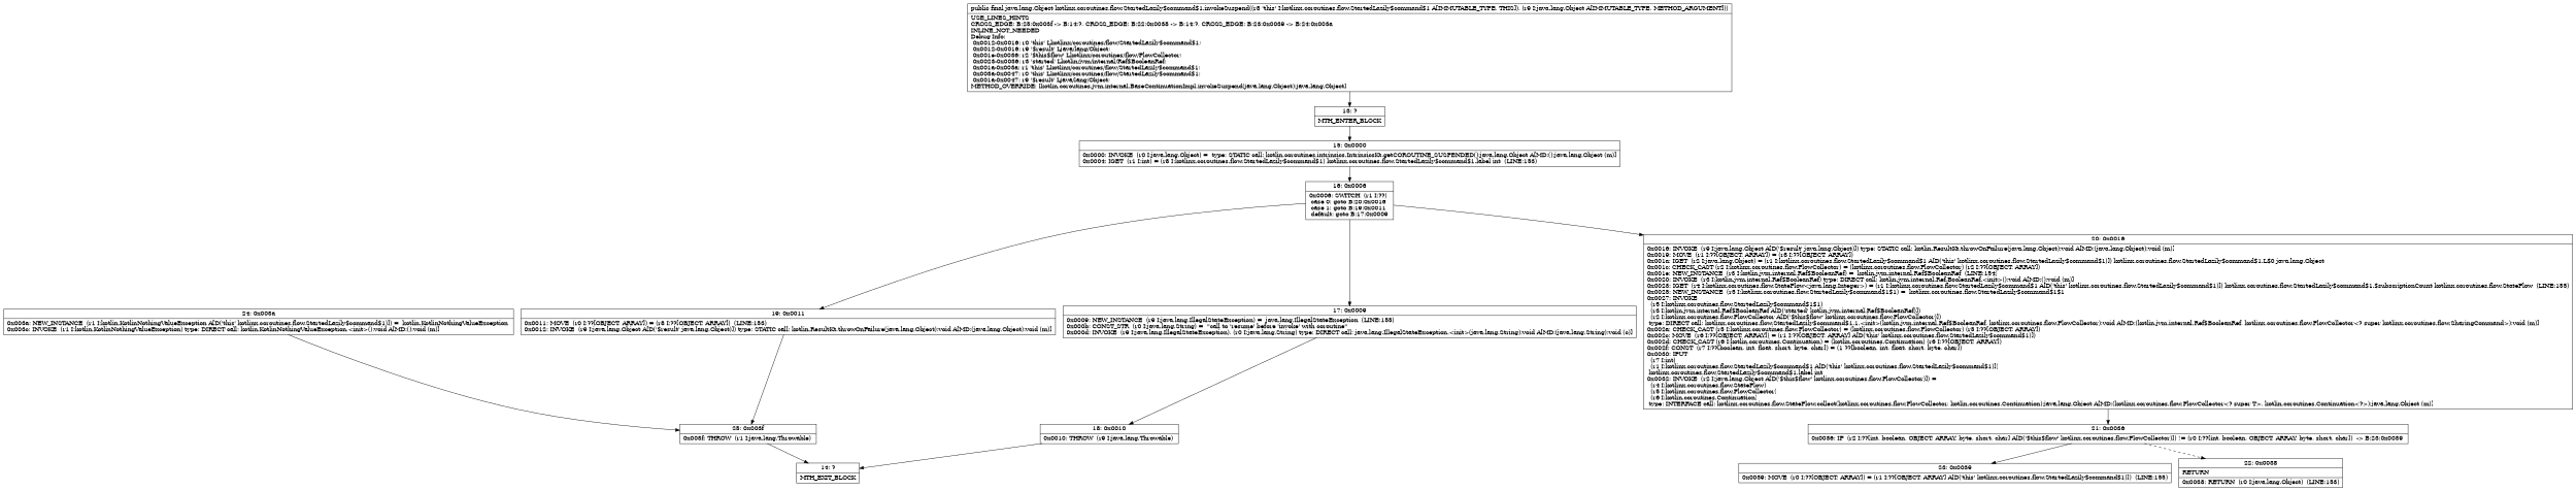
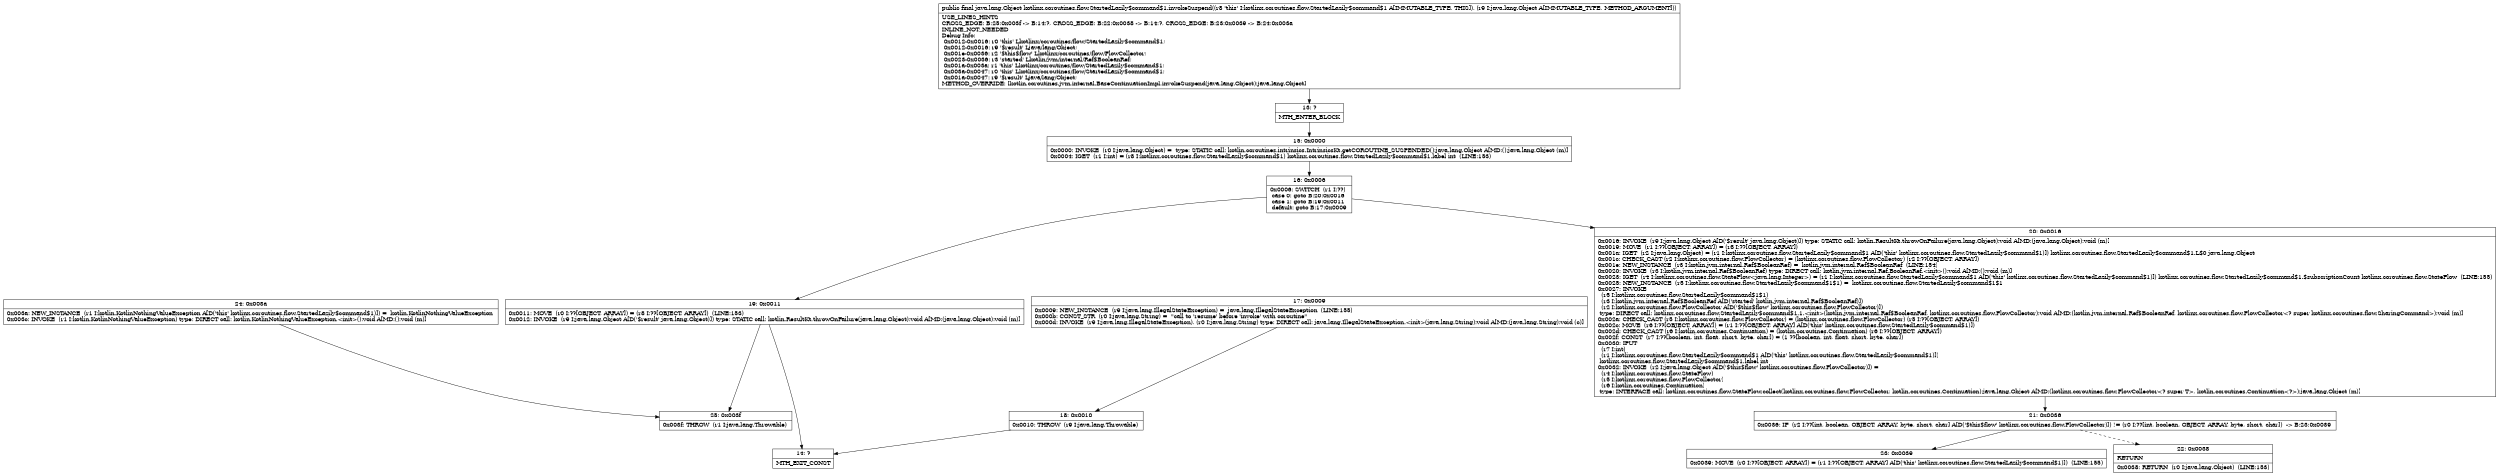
  digraph {
    node [shape=record]
    n1 [label="{13\:\ ?|MTH_ENTER_BLOCK\l}"]
    n2 [label="{15\:\ 0x0000|0x0000: INVOKE  (r0 I:java.lang.Object) =  type: STATIC call: kotlin.coroutines.intrinsics.IntrinsicsKt.getCOROUTINE_SUSPENDED():java.lang.Object A[MD:():java.lang.Object (m)]\l0x0004: IGET  (r1 I:int) = (r8 I:kotlinx.coroutines.flow.StartedLazily$command$1) kotlinx.coroutines.flow.StartedLazily$command$1.label int  (LINE:153)\l}"]
    n3 [label="{16\:\ 0x0006|0x0006: SWITCH  (r1 I:??)\l case 0: goto B:20:0x0016\l case 1: goto B:19:0x0011\l default: goto B:17:0x0009 \l}"]
    n4 [label="{17\:\ 0x0009|0x0009: NEW_INSTANCE  (r9 I:java.lang.IllegalStateException) =  java.lang.IllegalStateException  (LINE:155)\l0x000b: CONST_STR  (r0 I:java.lang.String) =  \"call to 'resume' before 'invoke' with coroutine\" \l0x000d: INVOKE  (r9 I:java.lang.IllegalStateException), (r0 I:java.lang.String) type: DIRECT call: java.lang.IllegalStateException.\<init\>(java.lang.String):void A[MD:(java.lang.String):void (c)]\l}"]
    n5 [label="{19\:\ 0x0011|0x0011: MOVE  (r0 I:??[OBJECT, ARRAY]) = (r8 I:??[OBJECT, ARRAY])  (LINE:153)\l0x0012: INVOKE  (r9 I:java.lang.Object A[D('$result' java.lang.Object)]) type: STATIC call: kotlin.ResultKt.throwOnFailure(java.lang.Object):void A[MD:(java.lang.Object):void (m)]\l}"]
    n6 [label="{20\:\ 0x0016|0x0016: INVOKE  (r9 I:java.lang.Object A[D('$result' java.lang.Object)]) type: STATIC call: kotlin.ResultKt.throwOnFailure(java.lang.Object):void A[MD:(java.lang.Object):void (m)]\l0x0019: MOVE  (r1 I:??[OBJECT, ARRAY]) = (r8 I:??[OBJECT, ARRAY]) \l0x001a: IGET  (r2 I:java.lang.Object) = (r1 I:kotlinx.coroutines.flow.StartedLazily$command$1 A[D('this' kotlinx.coroutines.flow.StartedLazily$command$1)]) kotlinx.coroutines.flow.StartedLazily$command$1.L$0 java.lang.Object \l0x001c: CHECK_CAST (r2 I:kotlinx.coroutines.flow.FlowCollector) = (kotlinx.coroutines.flow.FlowCollector) (r2 I:??[OBJECT, ARRAY]) \l0x001e: NEW_INSTANCE  (r3 I:kotlin.jvm.internal.Ref$BooleanRef) =  kotlin.jvm.internal.Ref$BooleanRef  (LINE:154)\l0x0020: INVOKE  (r3 I:kotlin.jvm.internal.Ref$BooleanRef) type: DIRECT call: kotlin.jvm.internal.Ref.BooleanRef.\<init\>():void A[MD:():void (m)]\l0x0023: IGET  (r4 I:kotlinx.coroutines.flow.StateFlow\<java.lang.Integer\>) = (r1 I:kotlinx.coroutines.flow.StartedLazily$command$1 A[D('this' kotlinx.coroutines.flow.StartedLazily$command$1)]) kotlinx.coroutines.flow.StartedLazily$command$1.$subscriptionCount kotlinx.coroutines.flow.StateFlow  (LINE:155)\l0x0025: NEW_INSTANCE  (r5 I:kotlinx.coroutines.flow.StartedLazily$command$1$1) =  kotlinx.coroutines.flow.StartedLazily$command$1$1 \l0x0027: INVOKE  \l  (r5 I:kotlinx.coroutines.flow.StartedLazily$command$1$1)\l  (r3 I:kotlin.jvm.internal.Ref$BooleanRef A[D('started' kotlin.jvm.internal.Ref$BooleanRef)])\l  (r2 I:kotlinx.coroutines.flow.FlowCollector A[D('$this$flow' kotlinx.coroutines.flow.FlowCollector)])\l type: DIRECT call: kotlinx.coroutines.flow.StartedLazily$command$1.1.\<init\>(kotlin.jvm.internal.Ref$BooleanRef, kotlinx.coroutines.flow.FlowCollector):void A[MD:(kotlin.jvm.internal.Ref$BooleanRef, kotlinx.coroutines.flow.FlowCollector\<? super kotlinx.coroutines.flow.SharingCommand\>):void (m)]\l0x002a: CHECK_CAST (r5 I:kotlinx.coroutines.flow.FlowCollector) = (kotlinx.coroutines.flow.FlowCollector) (r5 I:??[OBJECT, ARRAY]) \l0x002c: MOVE  (r6 I:??[OBJECT, ARRAY]) = (r1 I:??[OBJECT, ARRAY] A[D('this' kotlinx.coroutines.flow.StartedLazily$command$1)]) \l0x002d: CHECK_CAST (r6 I:kotlin.coroutines.Continuation) = (kotlin.coroutines.Continuation) (r6 I:??[OBJECT, ARRAY]) \l0x002f: CONST  (r7 I:??[boolean, int, float, short, byte, char]) = (1 ??[boolean, int, float, short, byte, char]) \l0x0030: IPUT  \l  (r7 I:int)\l  (r1 I:kotlinx.coroutines.flow.StartedLazily$command$1 A[D('this' kotlinx.coroutines.flow.StartedLazily$command$1)])\l kotlinx.coroutines.flow.StartedLazily$command$1.label int \l0x0032: INVOKE  (r2 I:java.lang.Object A[D('$this$flow' kotlinx.coroutines.flow.FlowCollector)]) = \l  (r4 I:kotlinx.coroutines.flow.StateFlow)\l  (r5 I:kotlinx.coroutines.flow.FlowCollector)\l  (r6 I:kotlin.coroutines.Continuation)\l type: INTERFACE call: kotlinx.coroutines.flow.StateFlow.collect(kotlinx.coroutines.flow.FlowCollector, kotlin.coroutines.Continuation):java.lang.Object A[MD:(kotlinx.coroutines.flow.FlowCollector\<? super T\>, kotlin.coroutines.Continuation\<?\>):java.lang.Object (m)]\l}"]
    n7 [label="{18\:\ 0x0010|0x0010: THROW  (r9 I:java.lang.Throwable) \l}"]
    n8 [label="{25\:\ 0x003f|0x003f: THROW  (r1 I:java.lang.Throwable) \l}"]
    n9 [label="{21\:\ 0x0036|0x0036: IF  (r2 I:??[int, boolean, OBJECT, ARRAY, byte, short, char] A[D('$this$flow' kotlinx.coroutines.flow.FlowCollector)]) != (r0 I:??[int, boolean, OBJECT, ARRAY, byte, short, char])  \-\> B:23:0x0039 \l}"]
-   n10 [label="{14\:\ ?|MTH_EXIT_BLOCK\l}"]
+   n10 [label="{14\:\ ?|MTH_EXIT_CONST\l}"]
    n11 [label="{24\:\ 0x003a|0x003a: NEW_INSTANCE  (r1 I:kotlin.KotlinNothingValueException A[D('this' kotlinx.coroutines.flow.StartedLazily$command$1)]) =  kotlin.KotlinNothingValueException \l0x003c: INVOKE  (r1 I:kotlin.KotlinNothingValueException) type: DIRECT call: kotlin.KotlinNothingValueException.\<init\>():void A[MD:():void (m)]\l}"]
    n12 [label="{22\:\ 0x0038|RETURN\l|0x0038: RETURN  (r0 I:java.lang.Object)  (LINE:153)\l}"]
    n13 [label="{23\:\ 0x0039|0x0039: MOVE  (r0 I:??[OBJECT, ARRAY]) = (r1 I:??[OBJECT, ARRAY] A[D('this' kotlinx.coroutines.flow.StartedLazily$command$1)])  (LINE:155)\l}"]
    n14 [label="{public final java.lang.Object kotlinx.coroutines.flow.StartedLazily$command$1.invokeSuspend((r8 'this' I:kotlinx.coroutines.flow.StartedLazily$command$1 A[IMMUTABLE_TYPE, THIS]), (r9 I:java.lang.Object A[IMMUTABLE_TYPE, METHOD_ARGUMENT]))  | USE_LINES_HINTS\lCROSS_EDGE: B:25:0x003f \-\> B:14:?, CROSS_EDGE: B:22:0x0038 \-\> B:14:?, CROSS_EDGE: B:23:0x0039 \-\> B:24:0x003a\lINLINE_NOT_NEEDED\lDebug Info:\l  0x0012\-0x0016: r0 'this' Lkotlinx\/coroutines\/flow\/StartedLazily$command$1;\l  0x0012\-0x0016: r9 '$result' Ljava\/lang\/Object;\l  0x001e\-0x0036: r2 '$this$flow' Lkotlinx\/coroutines\/flow\/FlowCollector;\l  0x0023\-0x0036: r3 'started' Lkotlin\/jvm\/internal\/Ref$BooleanRef;\l  0x001a\-0x003a: r1 'this' Lkotlinx\/coroutines\/flow\/StartedLazily$command$1;\l  0x003a\-0x0047: r0 'this' Lkotlinx\/coroutines\/flow\/StartedLazily$command$1;\l  0x001a\-0x0047: r9 '$result' Ljava\/lang\/Object;\lMETHOD_OVERRIDE: [kotlin.coroutines.jvm.internal.BaseContinuationImpl.invokeSuspend(java.lang.Object):java.lang.Object]\l}"]
    n1 -> n2
    n2 -> n3
-   n3 -> n4
    n3 -> n5
    n3 -> n6
    n4 -> n7
    n5 -> n8
    n6 -> n9
    n7 -> n10
-   n8 -> n10
+   n5 -> n10
    n9 -> n12 [style=dashed]
    n9 -> n13
    n11 -> n8
    n14 -> n1
  }
